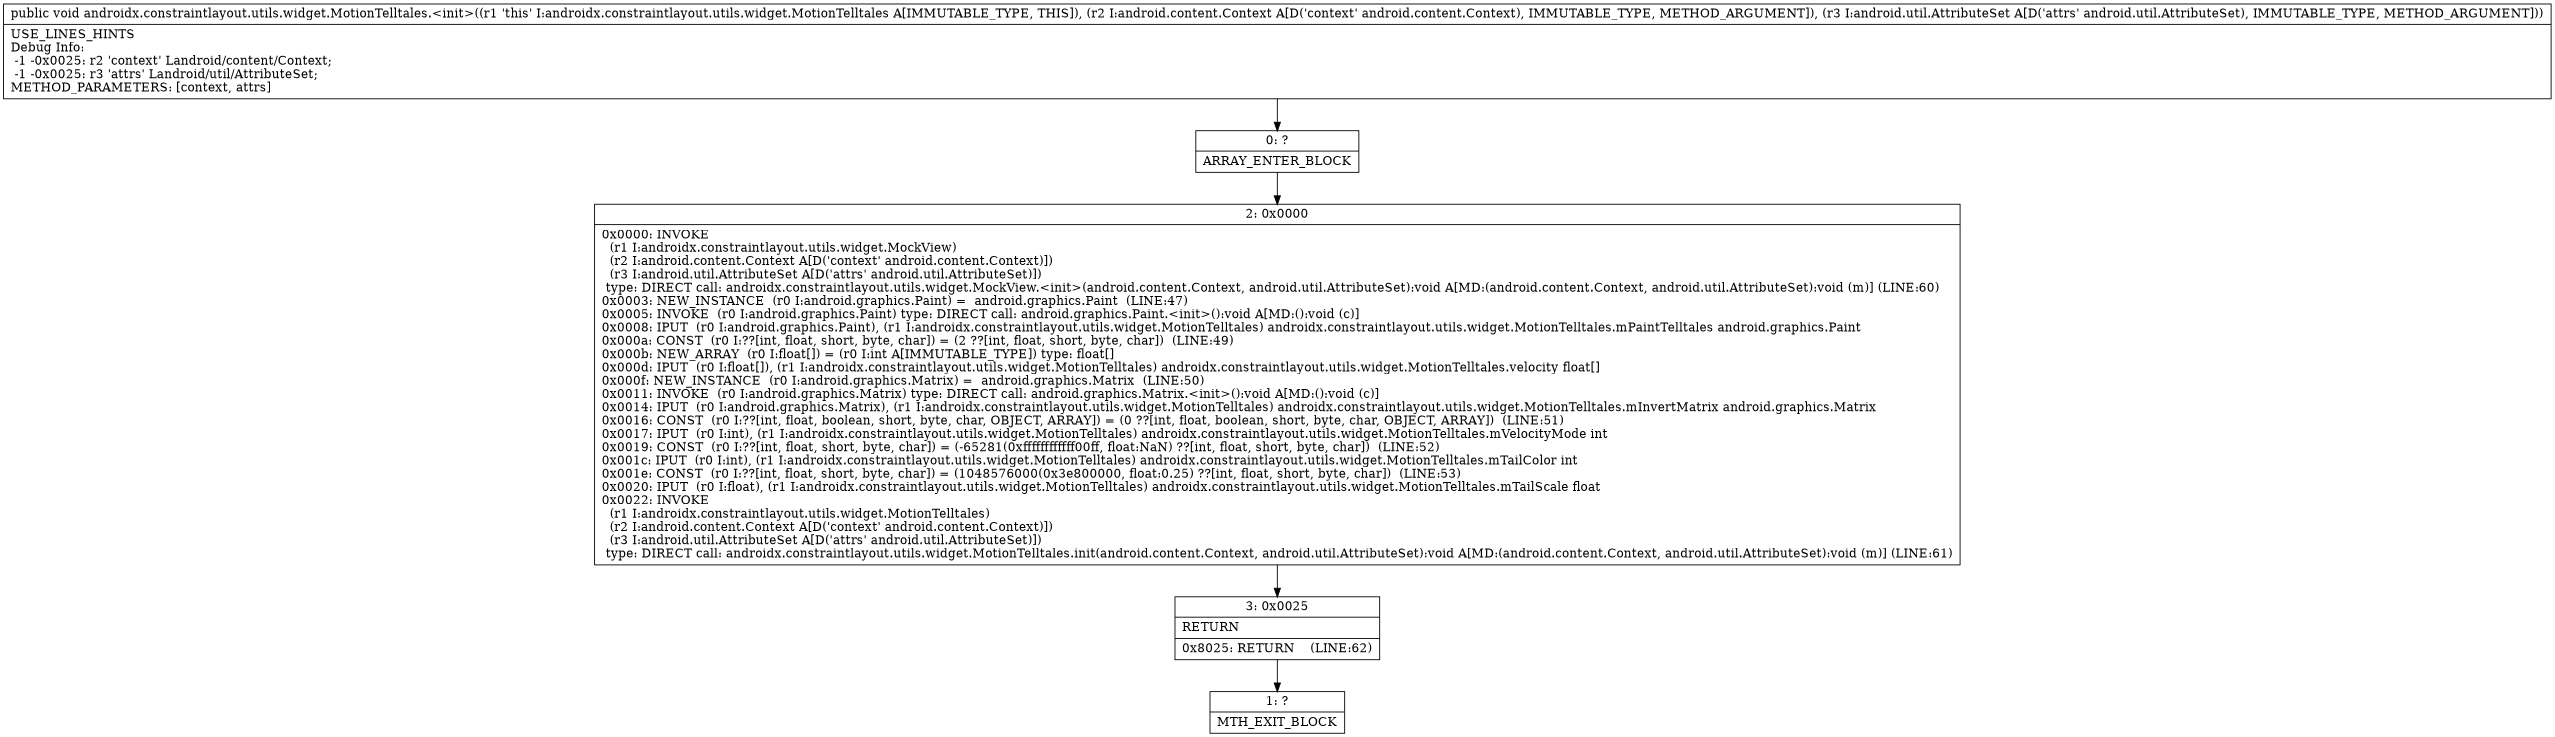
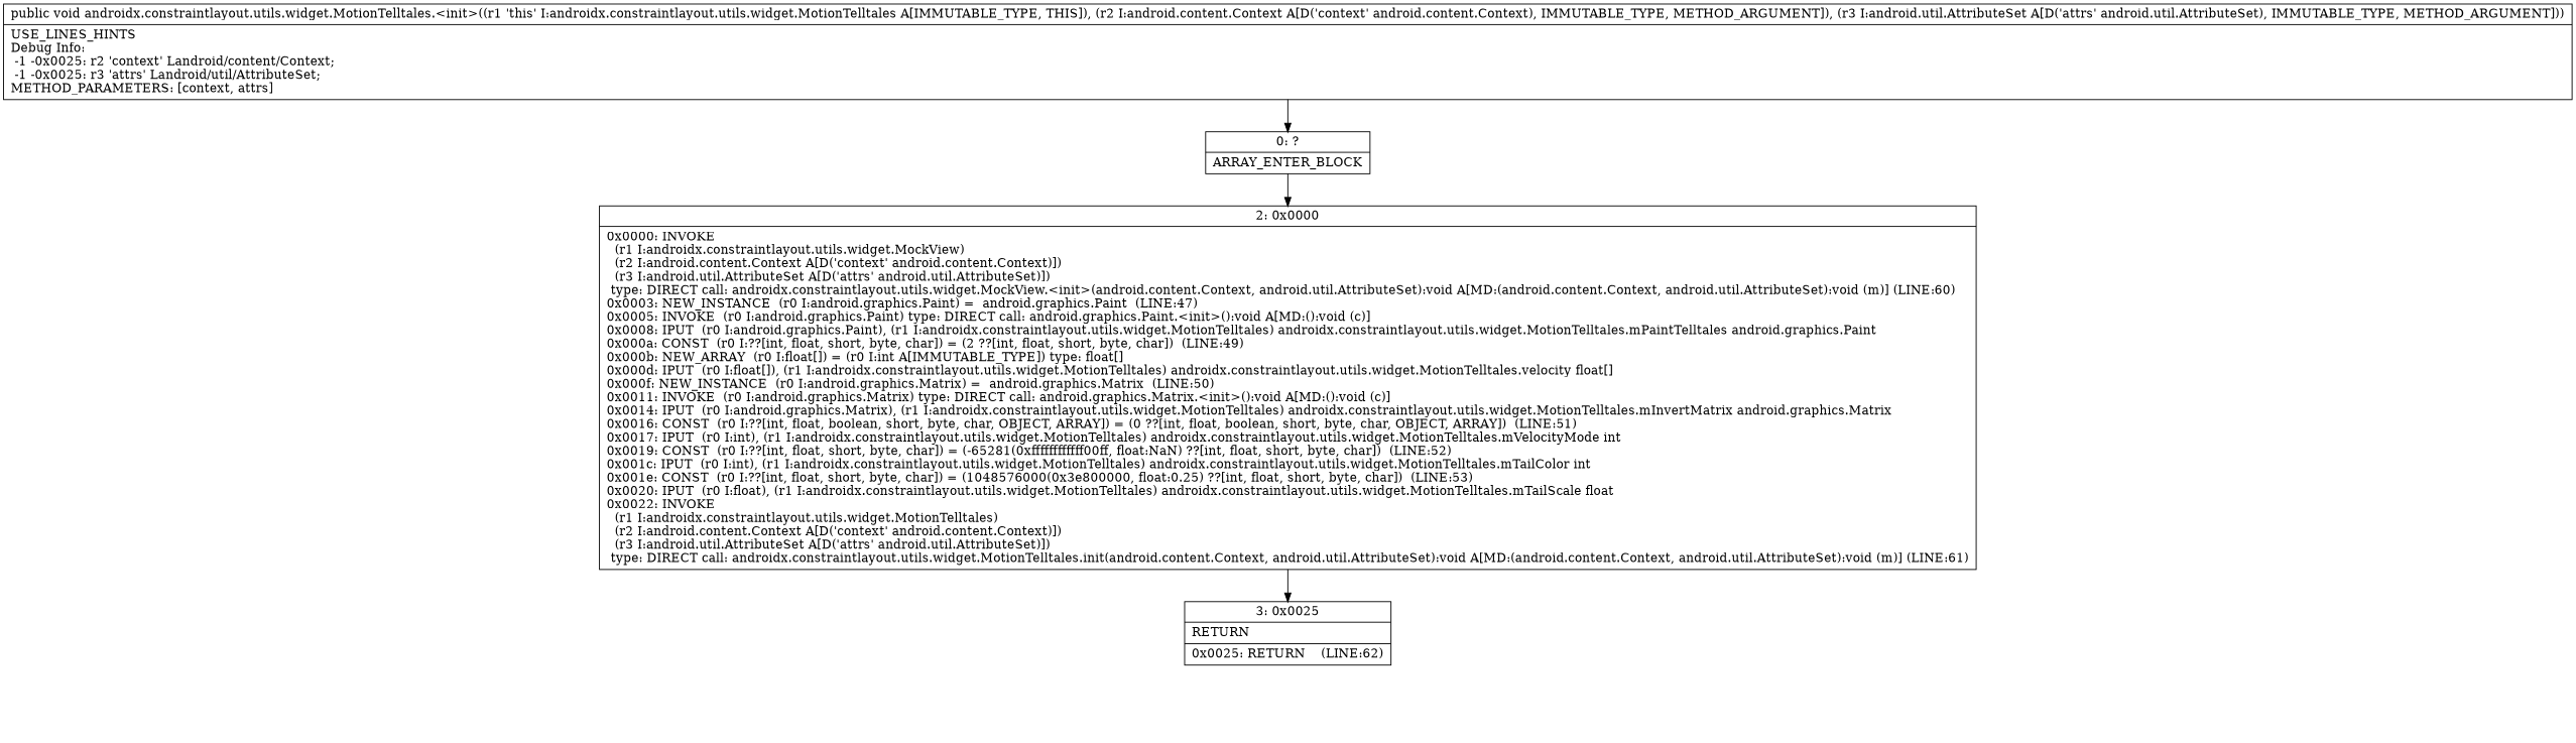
  digraph {
    node [shape=record]
    n1 [label="{0\:\ ?|ARRAY_ENTER_BLOCK\l}"]
    n2 [label="{2\:\ 0x0000|0x0000: INVOKE  \l  (r1 I:androidx.constraintlayout.utils.widget.MockView)\l  (r2 I:android.content.Context A[D('context' android.content.Context)])\l  (r3 I:android.util.AttributeSet A[D('attrs' android.util.AttributeSet)])\l type: DIRECT call: androidx.constraintlayout.utils.widget.MockView.\<init\>(android.content.Context, android.util.AttributeSet):void A[MD:(android.content.Context, android.util.AttributeSet):void (m)] (LINE:60)\l0x0003: NEW_INSTANCE  (r0 I:android.graphics.Paint) =  android.graphics.Paint  (LINE:47)\l0x0005: INVOKE  (r0 I:android.graphics.Paint) type: DIRECT call: android.graphics.Paint.\<init\>():void A[MD:():void (c)]\l0x0008: IPUT  (r0 I:android.graphics.Paint), (r1 I:androidx.constraintlayout.utils.widget.MotionTelltales) androidx.constraintlayout.utils.widget.MotionTelltales.mPaintTelltales android.graphics.Paint \l0x000a: CONST  (r0 I:??[int, float, short, byte, char]) = (2 ??[int, float, short, byte, char])  (LINE:49)\l0x000b: NEW_ARRAY  (r0 I:float[]) = (r0 I:int A[IMMUTABLE_TYPE]) type: float[] \l0x000d: IPUT  (r0 I:float[]), (r1 I:androidx.constraintlayout.utils.widget.MotionTelltales) androidx.constraintlayout.utils.widget.MotionTelltales.velocity float[] \l0x000f: NEW_INSTANCE  (r0 I:android.graphics.Matrix) =  android.graphics.Matrix  (LINE:50)\l0x0011: INVOKE  (r0 I:android.graphics.Matrix) type: DIRECT call: android.graphics.Matrix.\<init\>():void A[MD:():void (c)]\l0x0014: IPUT  (r0 I:android.graphics.Matrix), (r1 I:androidx.constraintlayout.utils.widget.MotionTelltales) androidx.constraintlayout.utils.widget.MotionTelltales.mInvertMatrix android.graphics.Matrix \l0x0016: CONST  (r0 I:??[int, float, boolean, short, byte, char, OBJECT, ARRAY]) = (0 ??[int, float, boolean, short, byte, char, OBJECT, ARRAY])  (LINE:51)\l0x0017: IPUT  (r0 I:int), (r1 I:androidx.constraintlayout.utils.widget.MotionTelltales) androidx.constraintlayout.utils.widget.MotionTelltales.mVelocityMode int \l0x0019: CONST  (r0 I:??[int, float, short, byte, char]) = (\-65281(0xffffffffffff00ff, float:NaN) ??[int, float, short, byte, char])  (LINE:52)\l0x001c: IPUT  (r0 I:int), (r1 I:androidx.constraintlayout.utils.widget.MotionTelltales) androidx.constraintlayout.utils.widget.MotionTelltales.mTailColor int \l0x001e: CONST  (r0 I:??[int, float, short, byte, char]) = (1048576000(0x3e800000, float:0.25) ??[int, float, short, byte, char])  (LINE:53)\l0x0020: IPUT  (r0 I:float), (r1 I:androidx.constraintlayout.utils.widget.MotionTelltales) androidx.constraintlayout.utils.widget.MotionTelltales.mTailScale float \l0x0022: INVOKE  \l  (r1 I:androidx.constraintlayout.utils.widget.MotionTelltales)\l  (r2 I:android.content.Context A[D('context' android.content.Context)])\l  (r3 I:android.util.AttributeSet A[D('attrs' android.util.AttributeSet)])\l type: DIRECT call: androidx.constraintlayout.utils.widget.MotionTelltales.init(android.content.Context, android.util.AttributeSet):void A[MD:(android.content.Context, android.util.AttributeSet):void (m)] (LINE:61)\l}"]
-   n3 [label="{3\:\ 0x0025|RETURN\l|0x8025: RETURN    (LINE:62)\l}"]
-   n4 [label="{1\:\ ?|MTH_EXIT_BLOCK\l}"]
+   n3 [label="{3\:\ 0x0025|RETURN\l|0x0025: RETURN    (LINE:62)\l}"]
    n5 [label="{public void androidx.constraintlayout.utils.widget.MotionTelltales.\<init\>((r1 'this' I:androidx.constraintlayout.utils.widget.MotionTelltales A[IMMUTABLE_TYPE, THIS]), (r2 I:android.content.Context A[D('context' android.content.Context), IMMUTABLE_TYPE, METHOD_ARGUMENT]), (r3 I:android.util.AttributeSet A[D('attrs' android.util.AttributeSet), IMMUTABLE_TYPE, METHOD_ARGUMENT]))  | USE_LINES_HINTS\lDebug Info:\l  \-1 \-0x0025: r2 'context' Landroid\/content\/Context;\l  \-1 \-0x0025: r3 'attrs' Landroid\/util\/AttributeSet;\lMETHOD_PARAMETERS: [context, attrs]\l}"]
    n1 -> n2
    n2 -> n3
-   n3 -> n4
    n5 -> n1
  }
